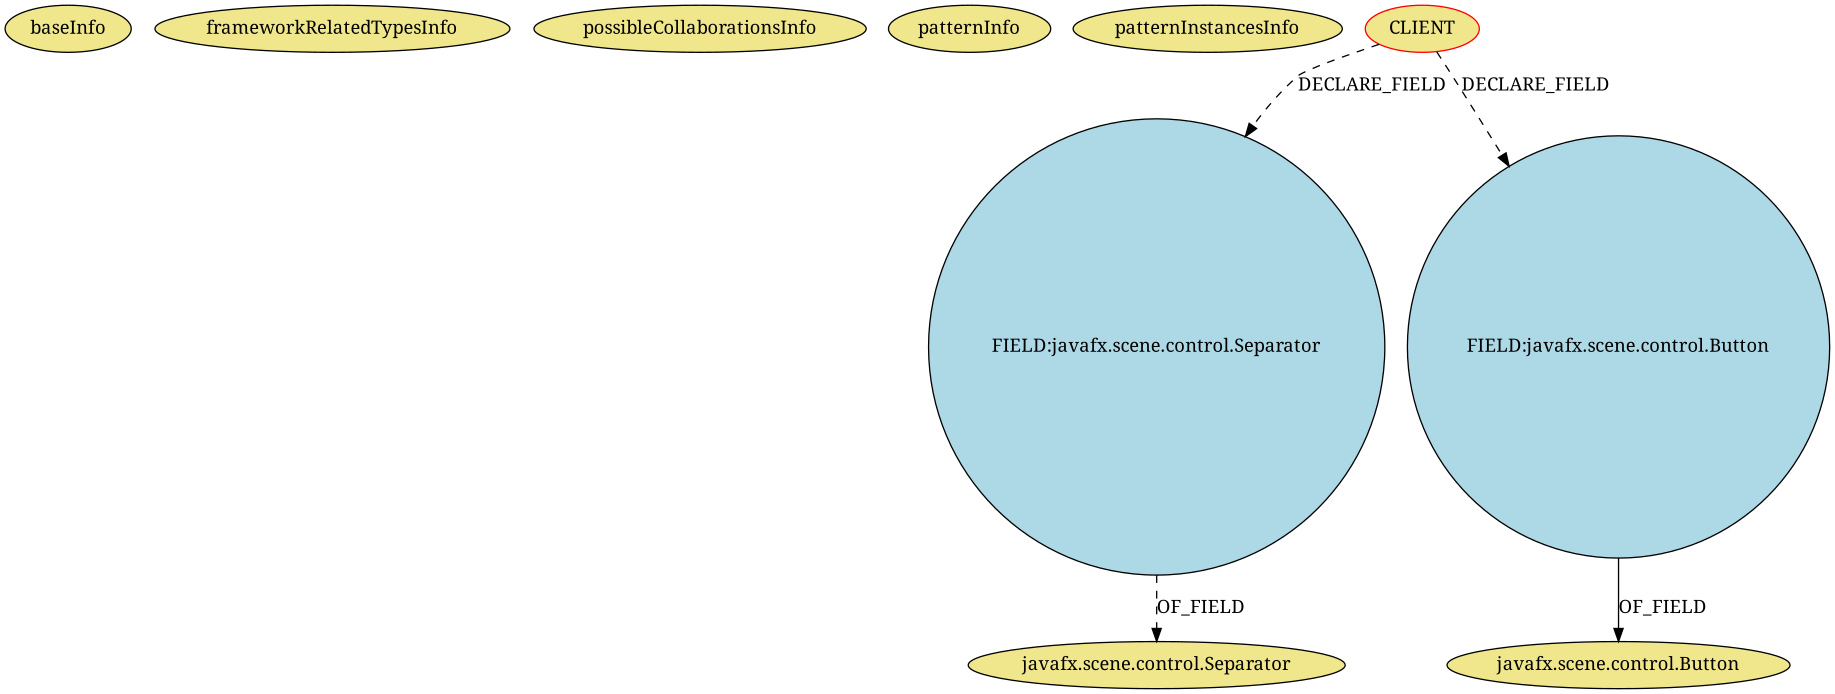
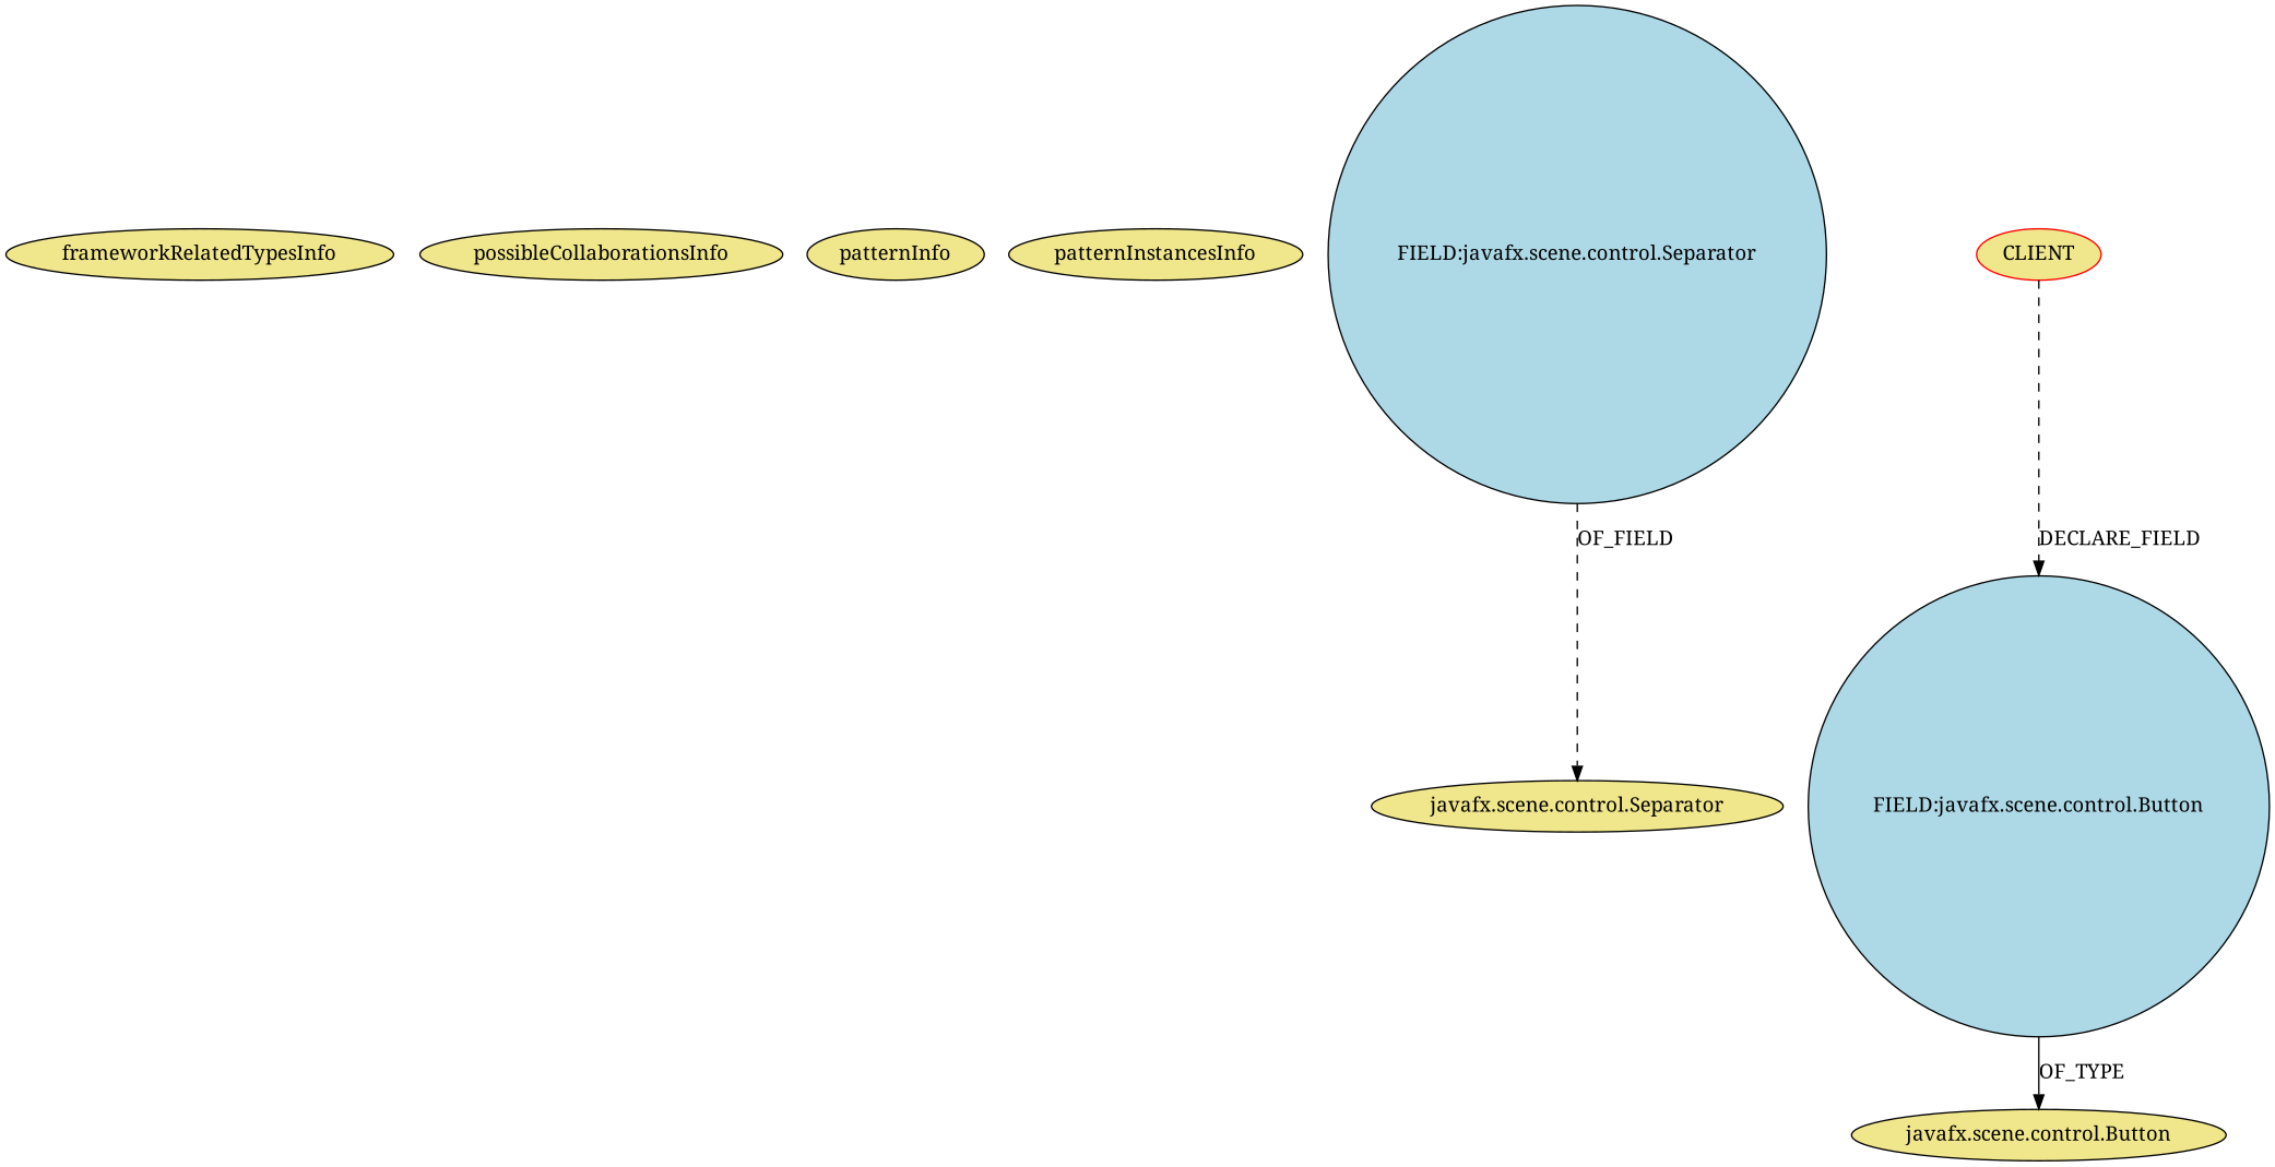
  digraph {
    fontname="Noto Serif"
    node [fillcolor=khaki fontname="Noto Serif" style=filled]
    edge [fontname="Noto Serif" style=dashed]
-   baseInfo [category=pattern graphId=4668 isAnonymous=false possibleRelation=false]
    frameworkRelatedTypesInfo
    possibleCollaborationsInfo
    patternInfo [frequency=2.0 patternRootClient=0]
    patternInstancesInfo [0="joelburget-miftiwac~/joelburget-miftiwac/miftiwac-master/src/Dynamic_page.java~Dynamic_page~3333" 1="Catuna-OsuExport~/Catuna-OsuExport/OsuExport-master/src/view/InfoDialog.java~InfoDialog~218"]
    n6 [fillcolor=lightblue isFrameworkType=false label="FIELD:javafx.scene.control.Separator" shape=circle vertexType=FIELD_DECLARATION]
    n7 [isFrameworkType=false label="javafx.scene.control.Separator" vertexType=FRAMEWORK_CLASS_TYPE]
    n8 [color=red isFrameworkType=false label=CLIENT vertexType=ROOT_CLIENT_CLASS_DECLARATION]
    n9 [fillcolor=lightblue isFrameworkType=false label="FIELD:javafx.scene.control.Button" shape=circle vertexType=FIELD_DECLARATION]
    n10 [isFrameworkType=false label="javafx.scene.control.Button" vertexType=FRAMEWORK_CLASS_TYPE]
    n6 -> n7 [label=OF_FIELD]
-   n8 -> n6 [label=DECLARE_FIELD]
    n8 -> n9 [label=DECLARE_FIELD]
-   n9 -> n10 [label=OF_FIELD style=solid]
+   n9 -> n10 [label=OF_TYPE style=solid]
  }
